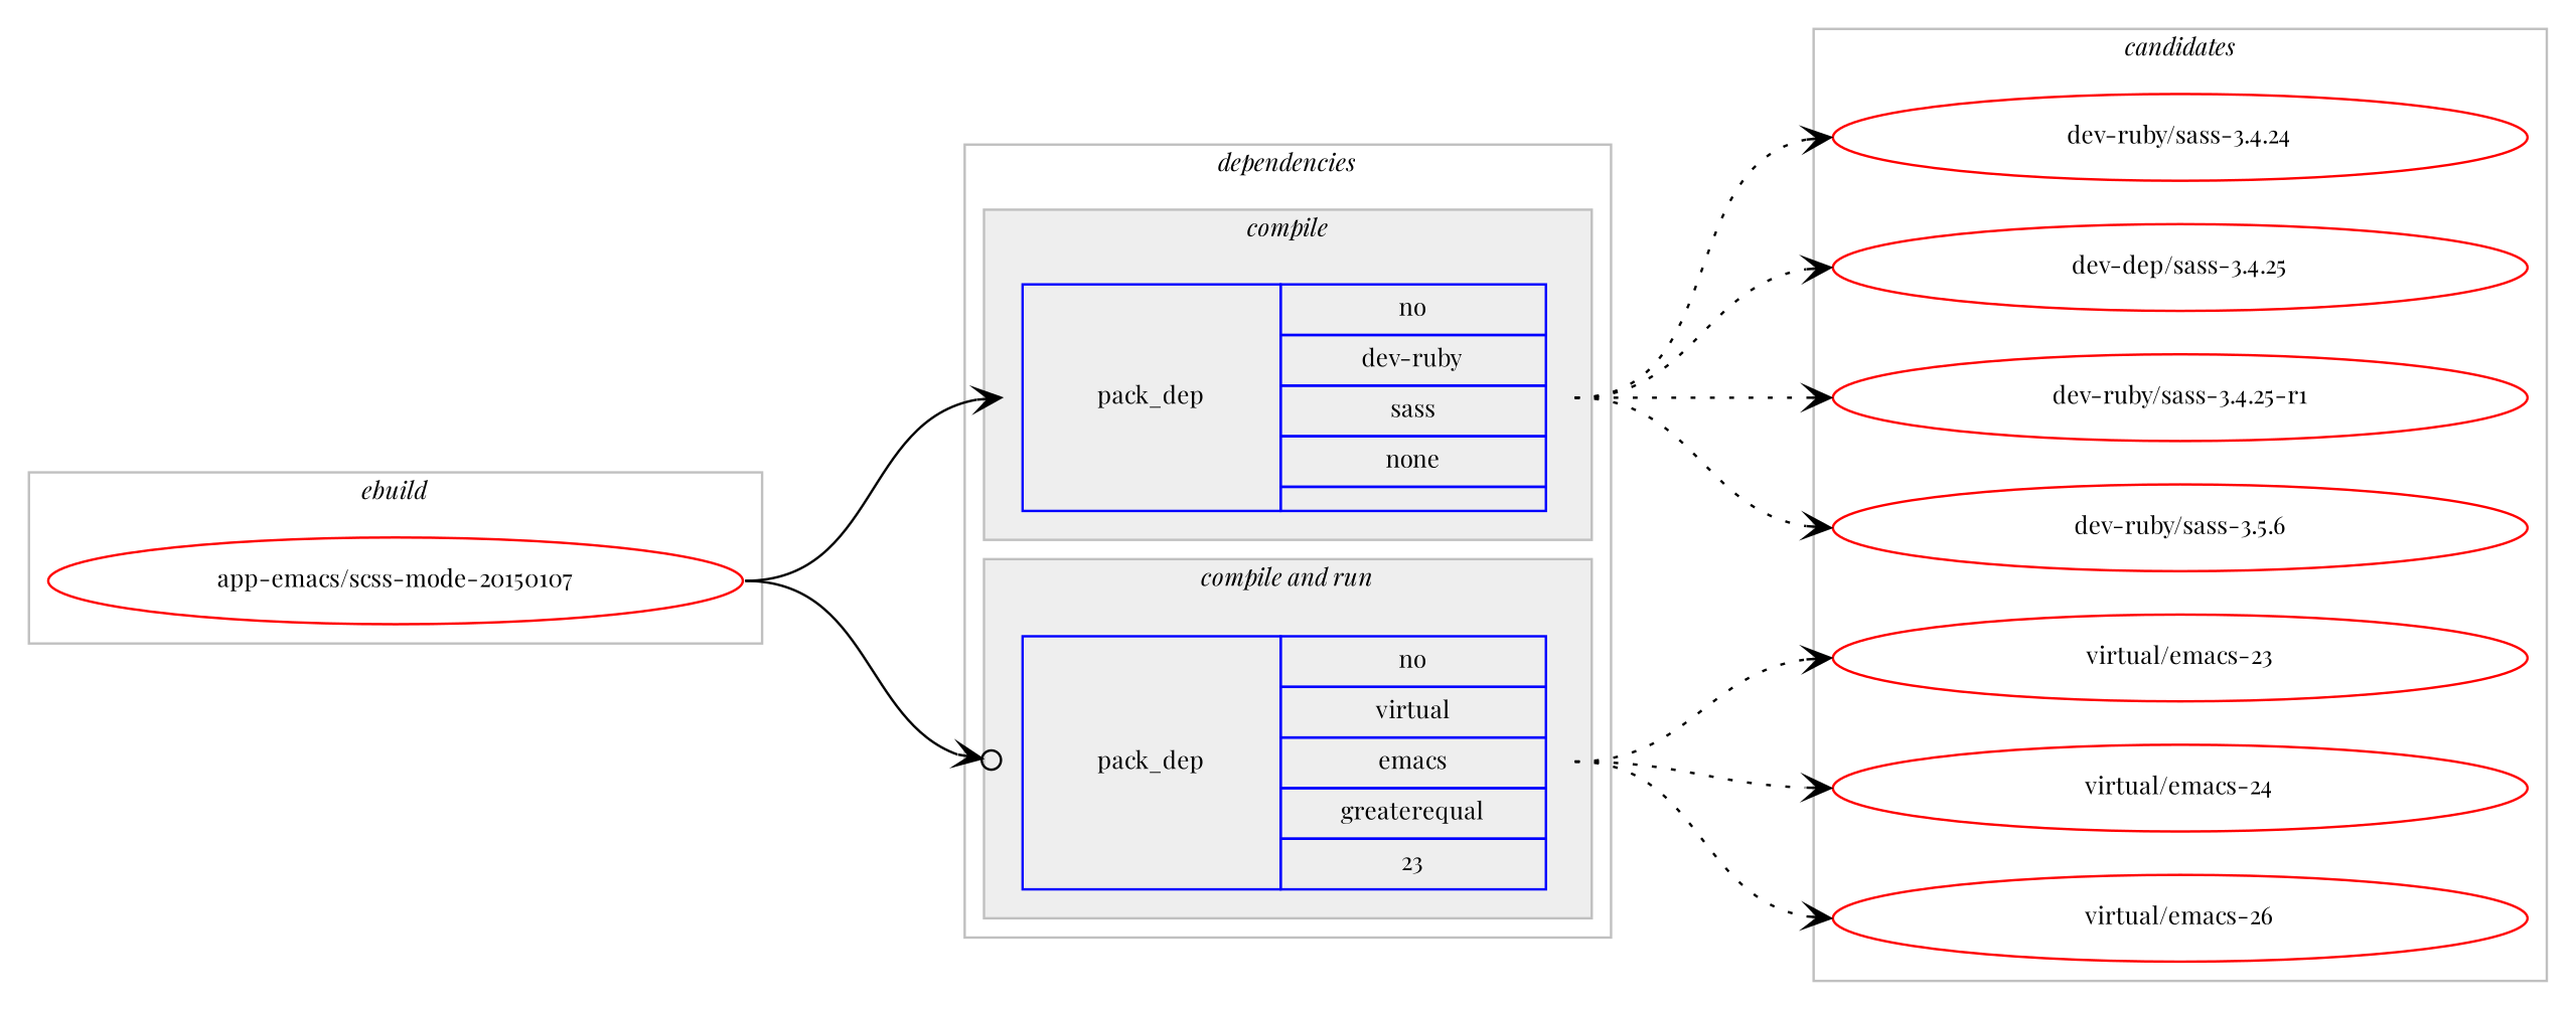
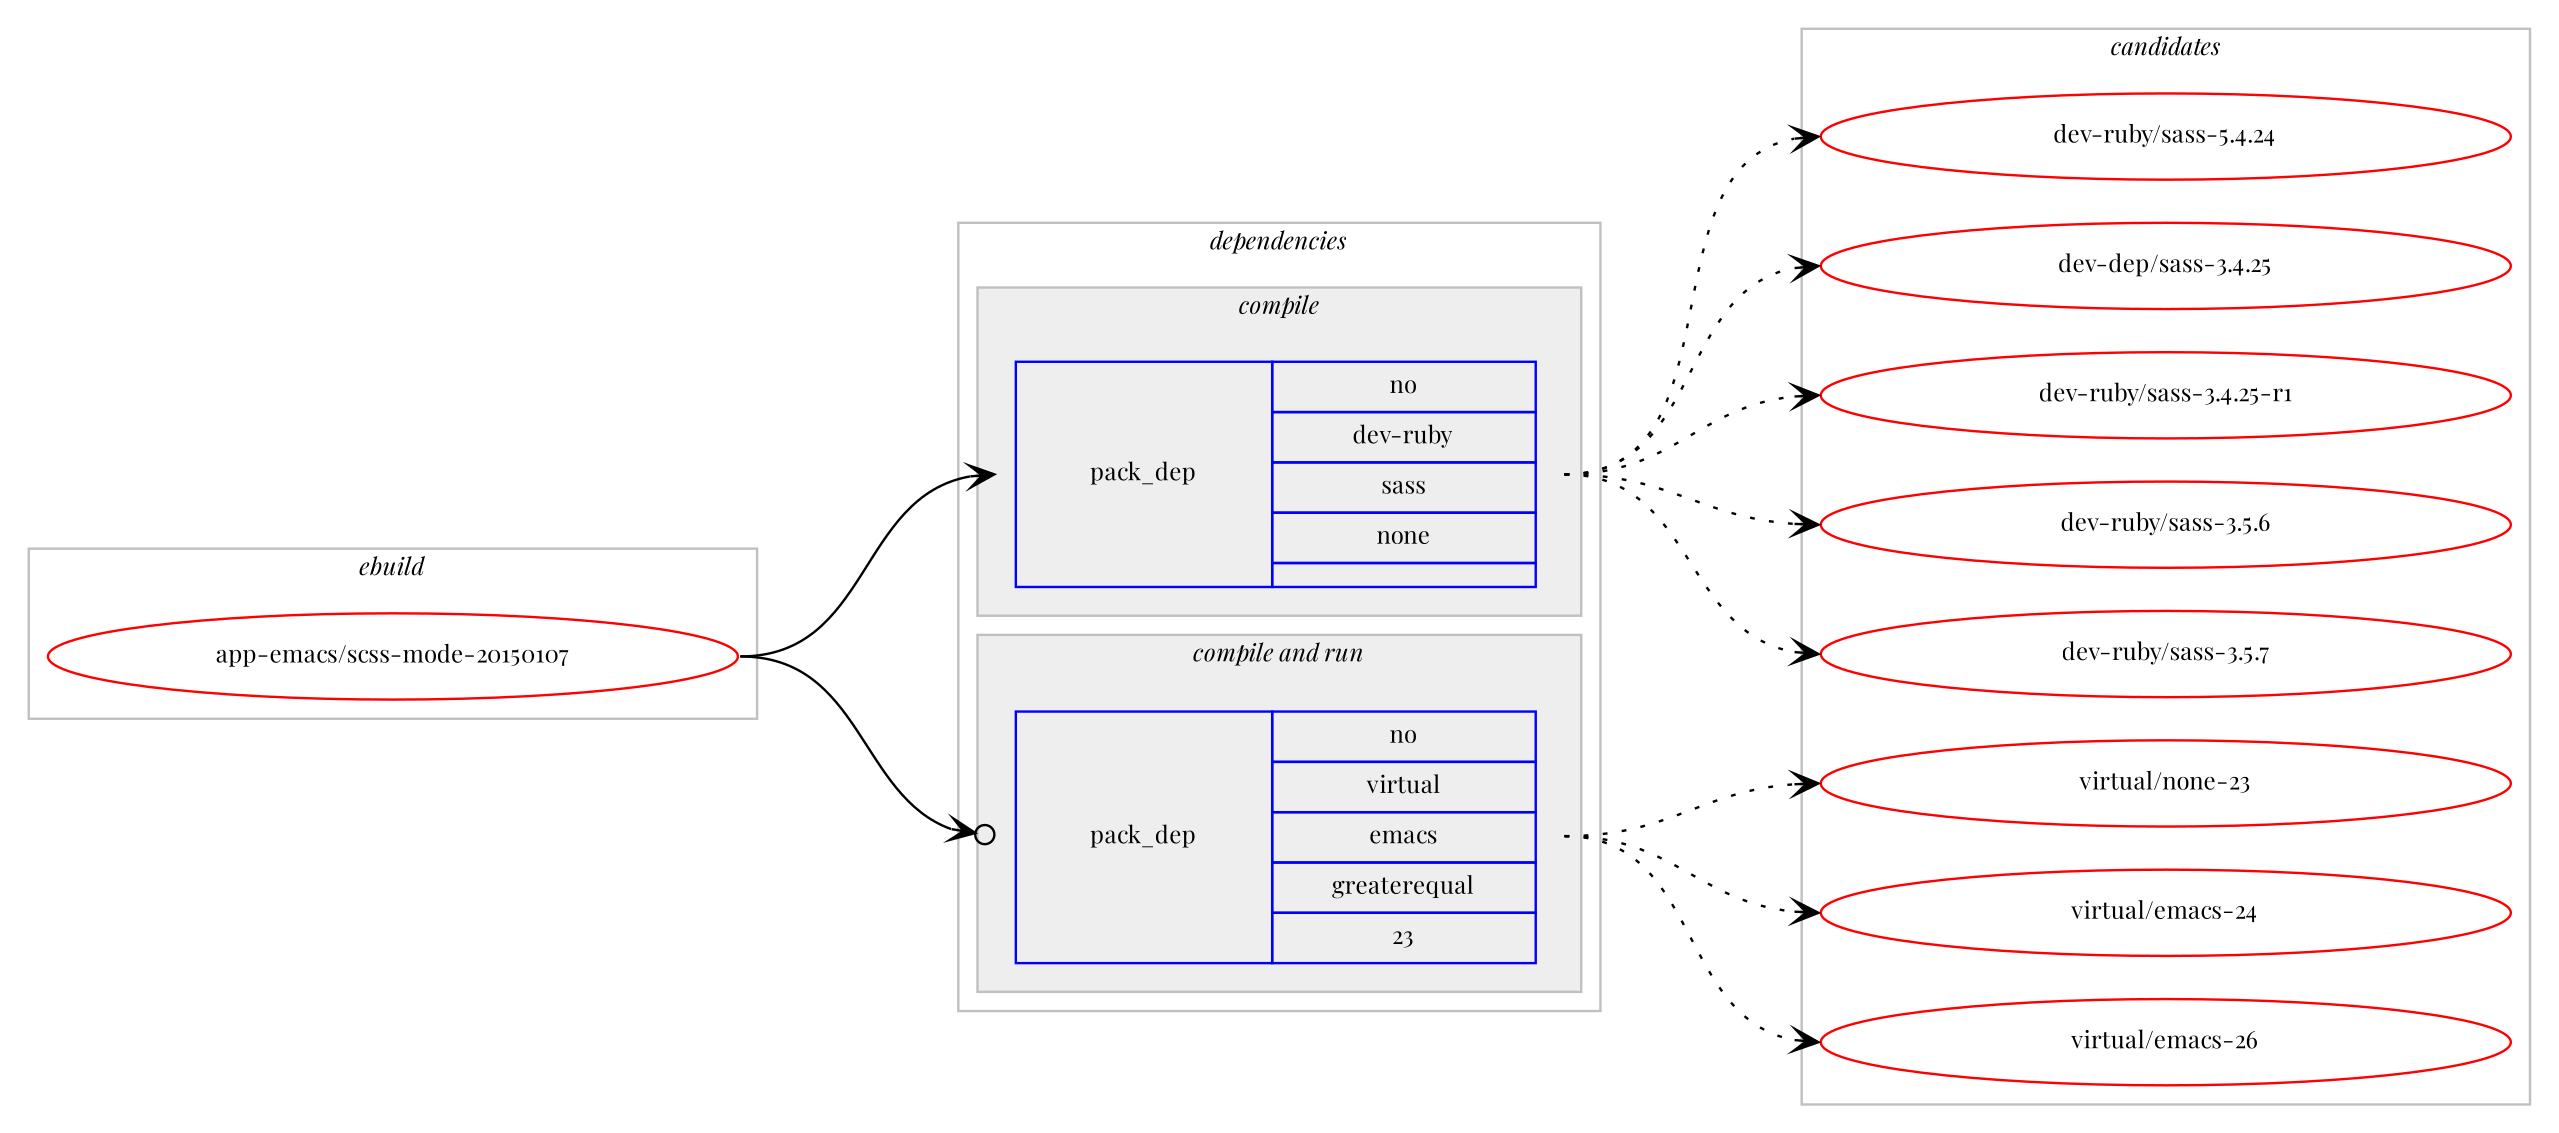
  digraph {
    compound=true
    concentrate=true
    fontname="Playfair Display"
    fontsize=10
    newrank=true
    rankdir=LR
    ranksep=1.5
    node [color=red fontname="Playfair Display" fontsize=10]
    edge [arrowhead=vee fontname="Playfair Display" headport=w style=dotted tailport=e weight=100]
    n1 [label="app-emacs/scss-mode-20150107" width=4]
    n2 [color=blue label=<<TABLE BORDER="0" CELLBORDER="1" CELLSPACING="0" CELLPADDING="4" WIDTH="220"><TR><TD ROWSPAN="6" CELLPADDING="30">pack_dep</TD></TR><TR><TD WIDTH="110">no</TD></TR><TR><TD>dev-ruby</TD></TR><TR><TD>sass</TD></TR><TR><TD>none</TD></TR><TR><TD></TD></TR></TABLE>> shape=none]
    n3 [color=blue label=<<TABLE BORDER="0" CELLBORDER="1" CELLSPACING="0" CELLPADDING="4" WIDTH="220"><TR><TD ROWSPAN="6" CELLPADDING="30">pack_dep</TD></TR><TR><TD WIDTH="110">no</TD></TR><TR><TD>virtual</TD></TR><TR><TD>emacs</TD></TR><TR><TD>greaterequal</TD></TR><TR><TD>23</TD></TR></TABLE>> shape=none]
-   n4 [label="dev-ruby/sass-3.4.24" width=4]
+   n4 [label="dev-ruby/sass-5.4.24" width=4]
    n5 [label="dev-dep/sass-3.4.25" width=4]
    n6 [label="dev-ruby/sass-3.4.25-r1" width=4]
    n7 [label="dev-ruby/sass-3.5.6" width=4]
-   n9 [label="virtual/emacs-23" width=4]
+   n8 [label="dev-ruby/sass-3.5.7" width=4]
+   n9 [label="virtual/none-23" width=4]
    n10 [label="virtual/emacs-24" width=4]
    n11 [label="virtual/emacs-26" width=4]
    subgraph cluster_1 {
      color=gray
      label=<<i>ebuild</i>>
      rank=same
      n1
    }
    subgraph cluster_2 {
      color=gray
      label=<<i>dependencies</i>>
      subgraph cluster_3 {
        color=gray
        fillcolor="#eeeeee"
        label=<<i>compile</i>>
        style=filled
        subgraph sub_4 {
          color=gray
          fillcolor="#eeeeee"
          label=<<i>compile</i>>
          style=filled
          n2
        }
      }
      subgraph cluster_5 {
        color=gray
        fillcolor="#eeeeee"
        label=<<i>compile and run</i>>
        style=filled
        subgraph sub_6 {
          color=gray
          fillcolor="#eeeeee"
          label=<<i>compile and run</i>>
          style=filled
          n3
        }
      }
      subgraph cluster_7 {
        color=gray
        fillcolor="#eeeeee"
        label=<<i>run</i>>
        style=filled
      }
    }
    subgraph cluster_8 {
      color=gray
      label=<<i>candidates</i>>
      rank=same
      subgraph sub_9 {
        color=black
        label=<<i>candidates</i>>
        nodesep=1
        rank=same
        n4
        n5
        n6
        n7
+       n8
      }
      subgraph sub_10 {
        color=black
        label=<<i>candidates</i>>
        nodesep=1
        rank=same
        n9
        n10
        n11
      }
    }
    n1 -> n2 [style=solid weight=20]
    n1 -> n3 [arrowhead=odotvee style=solid weight=20]
    n2 -> n4
    n2 -> n5
    n2 -> n6
    n2 -> n7
+   n2 -> n8
    n3 -> n9
    n3 -> n10
    n3 -> n11
  }
